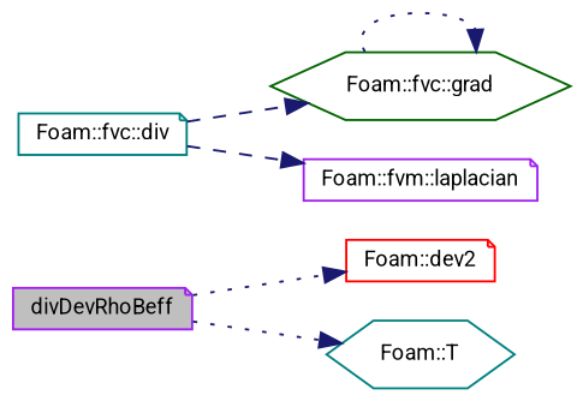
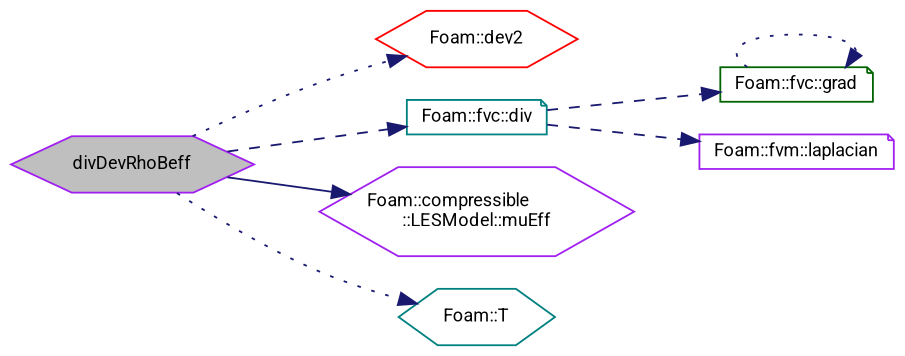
  digraph {
    fontname=Roboto
    rankdir=LR
    node [color=purple fontname=Roboto fontsize=10 shape=note]
    edge [color=midnightblue fontname=Roboto fontsize=10 labelfontname=FreeSans labelfontsize=10 style=dotted]
-   n1 [fillcolor=grey75 fontcolor=black height=0.2 label=divDevRhoBeff style=filled width=0.4]
-   n2 [color=red height=0.2 label="Foam::dev2" width=0.4]
+   n1 [fillcolor=grey75 fontcolor=black height=0.2 label=divDevRhoBeff shape=hexagon style=filled width=0.4]
+   n2 [color=red height=0.2 label="Foam::dev2" shape=hexagon width=0.4]
    n3 [color=teal height=0.2 label="Foam::fvc::div" width=0.4]
+   n4 [height=0.2 label="Foam::compressible\l::LESModel::muEff" shape=hexagon width=0.4]
    n5 [color=teal height=0.2 label="Foam::T" shape=hexagon width=0.4]
-   n6 [color=darkgreen height=0.2 label="Foam::fvc::grad" shape=hexagon width=0.4]
+   n6 [color=darkgreen height=0.2 label="Foam::fvc::grad" width=0.4]
    n7 [height=0.2 label="Foam::fvm::laplacian" width=0.4]
    n1 -> n2
+   n1 -> n3 [style=dashed]
+   n1 -> n4 [style=solid]
    n1 -> n5
    n3 -> n6 [style=dashed]
    n3 -> n7 [style=dashed]
    n6 -> n6
  }
